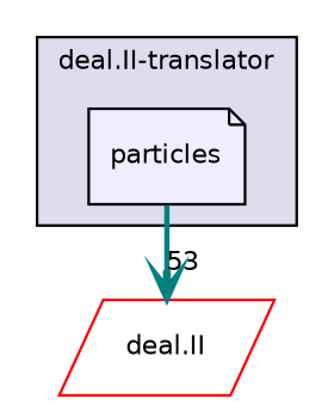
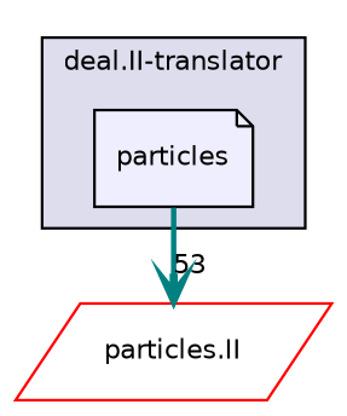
  digraph {
    compound=true
    node [fontname=Helvetica fontsize=10 style=filled]
    n1 [fillcolor="#eeeeff" label=particles pencolor=black shape=note]
-   n2 [color=red fillcolor=white label="deal.II" shape=parallelogram]
+   n2 [color=red fillcolor=white label="particles.II" shape=parallelogram]
    subgraph cluster_1 {
      bgcolor="#ddddee"
      fontname=Helvetica
      fontsize=10
      label="deal.II-translator"
      pencolor=black
      n1
    }
    n1 -> n2 [headlabel=53 labeldistance=1.5 labelfontname=Helvetica labelfontsize=10 color=teal style=bold arrowhead=vee]
  }
